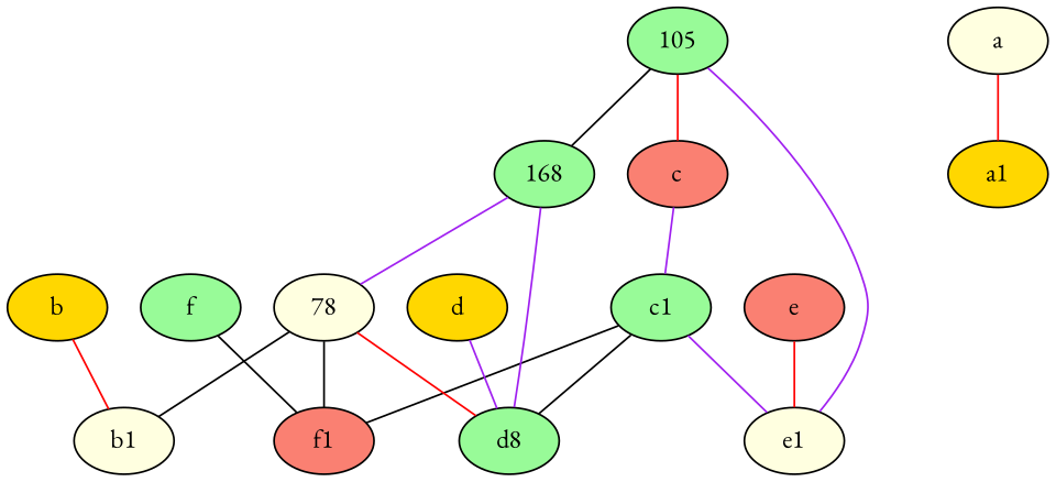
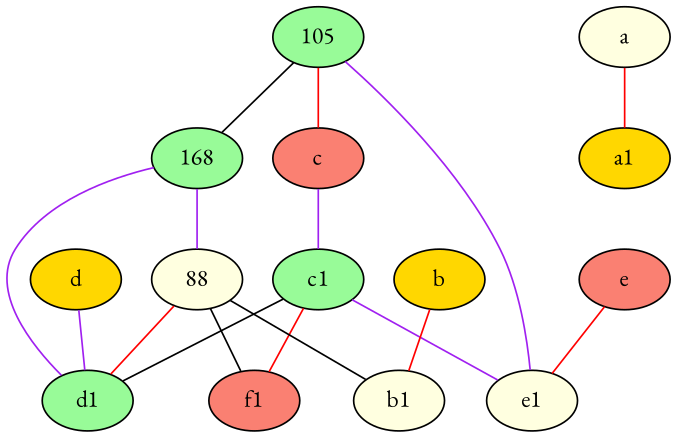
  graph {
    fontname="EB Garamond"
    node [fillcolor=palegreen fontname="EB Garamond" labelfontsize=50 style=filled]
    edge [color=purple fontname="EB Garamond"]
    c [fillcolor=salmon]
    c1
-   d1 [label=d8]
+   d1
    f1 [fillcolor=salmon]
    e1 [fillcolor=lightyellow]
    b1 [fillcolor=lightyellow]
-   88 [fillcolor=lightyellow label=78]
+   88 [fillcolor=lightyellow]
    d [fillcolor=gold]
-   f
    b [fillcolor=gold]
    e [fillcolor=salmon]
    105
    n13 [label=168]
    a1 [fillcolor=gold]
    a [fillcolor=lightyellow]
    c -- c1
    c1 -- d1 [color=black]
-   c1 -- f1 [color=black]
+   c1 -- f1 [color=red]
    c1 -- e1
    88 -- d1 [color=red]
    88 -- f1 [color=black]
    88 -- b1 [color=black]
    d -- d1
-   f -- f1 [color=black]
    b -- b1 [color=red]
    e -- e1 [color=red]
    105 -- c [color=red]
    105 -- e1
    105 -- n13 [color=black]
    n13 -- d1
    n13 -- 88
    a -- a1 [color=red]
  }
